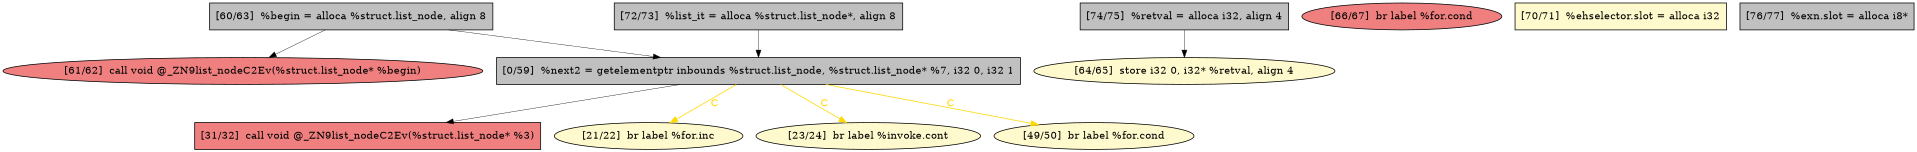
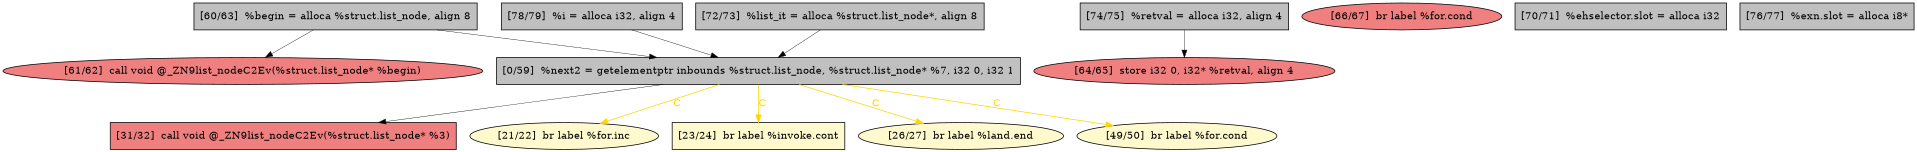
  digraph {
    node [fillcolor=grey shape=ellipse style=filled]
    edge [color=black fontcolor=black penwidth=0.5 style=solid]
    n1 [fillcolor=lightcoral label="[31/32]  call void @_ZN9list_nodeC2Ev(%struct.list_node* %3)" shape=box]
-   n2 [fillcolor=lemonchiffon label="[64/65]  store i32 0, i32* %retval, align 4"]
+   n2 [fillcolor=lightcoral label="[64/65]  store i32 0, i32* %retval, align 4"]
    n3 [fillcolor=lemonchiffon label="[21/22]  br label %for.inc"]
    n4 [label="[60/63]  %begin = alloca %struct.list_node, align 8" shape=rectangle]
    n5 [fillcolor=lightcoral label="[61/62]  call void @_ZN9list_nodeC2Ev(%struct.list_node* %begin)"]
    n6 [label="[0/59]  %next2 = getelementptr inbounds %struct.list_node, %struct.list_node* %7, i32 0, i32 1" shape=rectangle]
-   n7 [fillcolor=lemonchiffon label="[23/24]  br label %invoke.cont"]
+   n7 [fillcolor=lemonchiffon label="[23/24]  br label %invoke.cont" shape=box]
+   n8 [fillcolor=lemonchiffon label="[26/27]  br label %land.end"]
    n9 [fillcolor=lemonchiffon label="[49/50]  br label %for.cond"]
    n10 [fillcolor=lightcoral label="[66/67]  br label %for.cond"]
-   n11 [fillcolor=lemonchiffon label="[70/71]  %ehselector.slot = alloca i32" shape=rectangle]
+   n11 [label="[70/71]  %ehselector.slot = alloca i32" shape=rectangle]
+   n12 [label="[78/79]  %i = alloca i32, align 4" shape=rectangle]
    n13 [label="[72/73]  %list_it = alloca %struct.list_node*, align 8" shape=rectangle]
    n14 [label="[74/75]  %retval = alloca i32, align 4" shape=rectangle]
    n15 [label="[76/77]  %exn.slot = alloca i8*" shape=rectangle]
    n4 -> n5
    n4 -> n6
    n6 -> n1
    n6 -> n3 [color=gold fontcolor=gold label=C penwidth=1.0]
    n6 -> n7 [color=gold fontcolor=gold label=C penwidth=1.0]
+   n6 -> n8 [color=gold fontcolor=gold label=C penwidth=1.0]
    n6 -> n9 [color=gold fontcolor=gold label=C penwidth=1.0]
+   n12 -> n6
    n13 -> n6
    n14 -> n2
  }
